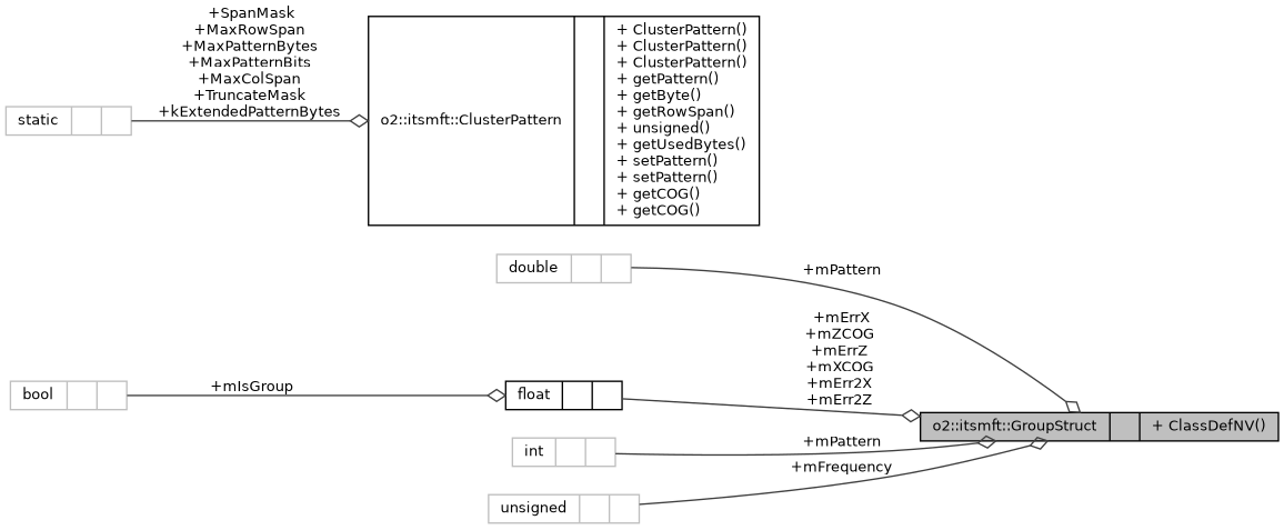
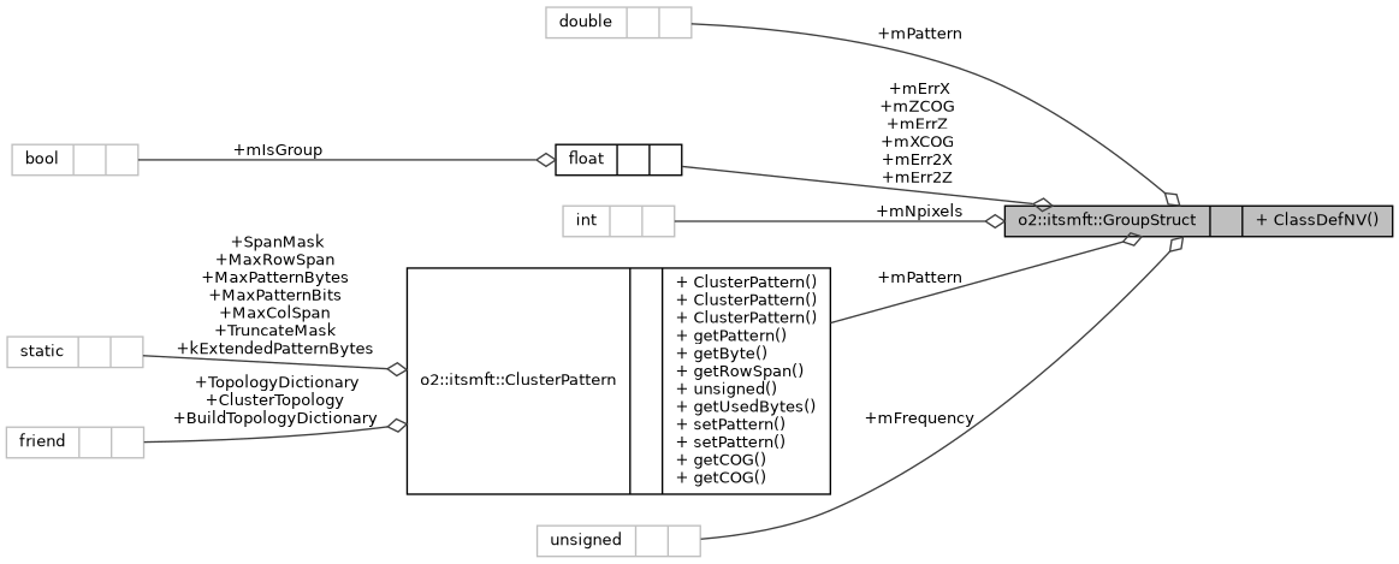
  digraph {
    rankdir=LR
    node [color=grey75 fontname=Helvetica fontsize=10 shape=record]
    edge [arrowhead=odiamond color=grey25 fontname=Helvetica fontsize=10 labelfontname=Helvetica labelfontsize=10 style=solid]
    n1 [color=black fillcolor=grey75 fontcolor=black height=0.2 label="{o2::itsmft::GroupStruct\n||+ ClassDefNV()\l}" style=filled width=0.4]
    n2 [height=0.2 label="{double\n||}" width=0.4]
    n3 [color=black height=0.2 label="{float\n||}" width=0.4]
    n4 [height=0.2 label="{int\n||}" width=0.4]
    n5 [height=0.2 label="{bool\n||}" width=0.4]
    n6 [color=black height=0.2 label="{o2::itsmft::ClusterPattern\n||+ ClusterPattern()\l+ ClusterPattern()\l+ ClusterPattern()\l+ getPattern()\l+ getByte()\l+ getRowSpan()\l+ unsigned()\l+ getUsedBytes()\l+ setPattern()\l+ setPattern()\l+ getCOG()\l+ getCOG()\l}" width=0.4]
    n7 [height=0.2 label="{static\n||}" width=0.4]
+   n8 [height=0.2 label="{friend\n||}" width=0.4]
    n9 [height=0.2 label="{unsigned\n||}" width=0.4]
    n2 -> n1 [label=" +mPattern"]
    n3 -> n1 [label=" +mErrX\n+mZCOG\n+mErrZ\n+mXCOG\n+mErr2X\n+mErr2Z"]
-   n4 -> n1 [label=" +mPattern"]
+   n4 -> n1 [label=" +mNpixels"]
    n5 -> n3 [label=" +mIsGroup"]
+   n6 -> n1 [label=" +mPattern"]
    n7 -> n6 [label=" +SpanMask\n+MaxRowSpan\n+MaxPatternBytes\n+MaxPatternBits\n+MaxColSpan\n+TruncateMask\n+kExtendedPatternBytes"]
+   n8 -> n6 [label=" +TopologyDictionary\n+ClusterTopology\n+BuildTopologyDictionary"]
    n9 -> n1 [label=" +mFrequency"]
  }
